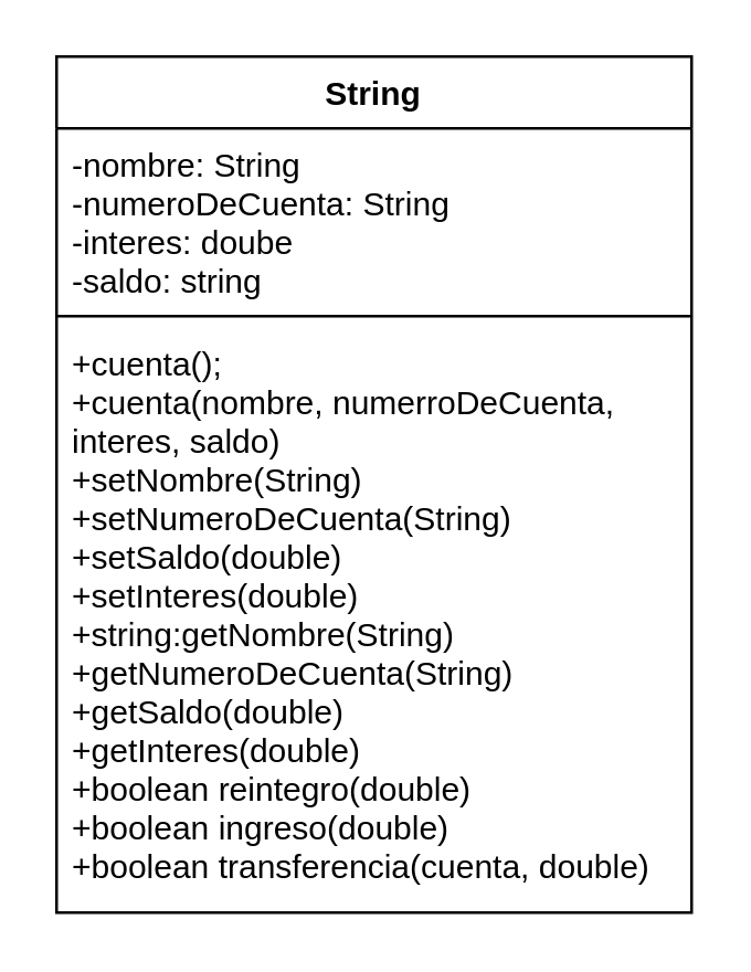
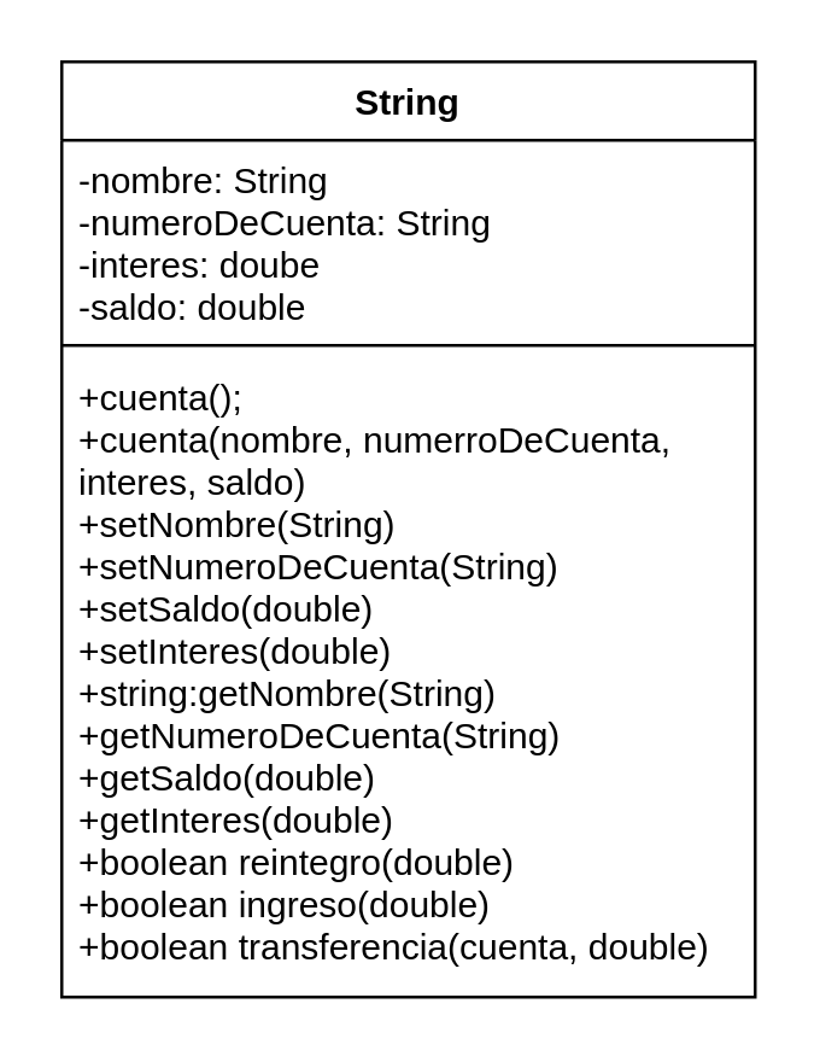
  <mxCell id="0" />
  <mxCell id="1" parent="0" />
  <mxCell id="2" value="String" style="swimlane;fontStyle=1;align=center;verticalAlign=top;childLayout=stackLayout;horizontal=1;startSize=26;horizontalStack=0;resizeParent=1;resizeParentMax=0;resizeLast=0;collapsible=1;marginBottom=0;" parent="1" vertex="1"><mxGeometry x="20" y="20" width="230" height="310" as="geometry"><mxRectangle x="30" y="200" width="70" height="26" as="alternateBounds" /></mxGeometry></mxCell>
- <mxCell id="3" value="-nombre: String&#10;-numeroDeCuenta: String&#10;-interes: doube&#10;-saldo: string" style="text;strokeColor=none;fillColor=none;align=left;verticalAlign=top;spacingLeft=4;spacingRight=4;overflow=hidden;rotatable=0;points=[[0,0.5],[1,0.5]];portConstraint=eastwest;" parent="2" vertex="1"><mxGeometry y="26" width="230" height="64" as="geometry" /></mxCell>
+ <mxCell id="3" value="-nombre: String&#10;-numeroDeCuenta: String&#10;-interes: doube&#10;-saldo: double" style="text;strokeColor=none;fillColor=none;align=left;verticalAlign=top;spacingLeft=4;spacingRight=4;overflow=hidden;rotatable=0;points=[[0,0.5],[1,0.5]];portConstraint=eastwest;" parent="2" vertex="1"><mxGeometry y="26" width="230" height="64" as="geometry" /></mxCell>
  <mxCell id="4" value="" style="line;strokeWidth=1;fillColor=none;align=left;verticalAlign=middle;spacingTop=-1;spacingLeft=3;spacingRight=3;rotatable=0;labelPosition=right;points=[];portConstraint=eastwest;" parent="2" vertex="1"><mxGeometry y="90" width="230" height="8" as="geometry" /></mxCell>
  <mxCell id="5" value="+cuenta();&#10;+cuenta(nombre, numerroDeCuenta,&#10;interes, saldo)&#10;+setNombre(String)&#10;+setNumeroDeCuenta(String)&#10;+setSaldo(double)&#10;+setInteres(double)&#10;+string:getNombre(String)&#10;+getNumeroDeCuenta(String)&#10;+getSaldo(double)&#10;+getInteres(double)&#10;+boolean reintegro(double)&#10;+boolean ingreso(double)&#10;+boolean transferencia(cuenta, double)&#10;" style="text;strokeColor=none;fillColor=none;align=left;verticalAlign=top;spacingLeft=4;spacingRight=4;overflow=hidden;rotatable=0;points=[[0,0.5],[1,0.5]];portConstraint=eastwest;" parent="2" vertex="1"><mxGeometry y="98" width="230" height="212" as="geometry" /></mxCell>
